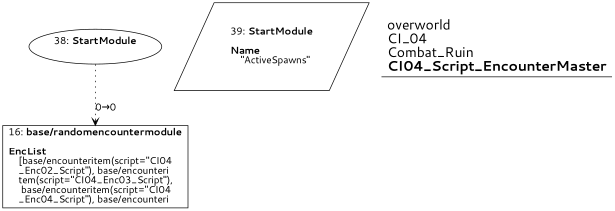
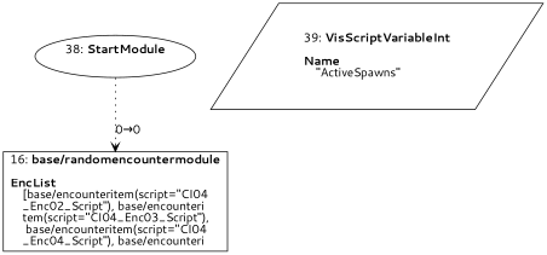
  digraph {
    fontname="Segoe UI"
    splines=spline
    node [fontname="Segoe UI"]
    n1 [label=<16: <b>base/randomencountermodule</b><br/><br/><b>EncList</b><br align="left"/>    [base/encounteritem(script=&quot;CI04<br align="left"/>    _Enc02_Script&quot;), base/encounteri<br align="left"/>    tem(script=&quot;CI04_Enc03_Script&quot;),<br align="left"/>     base/encounteritem(script=&quot;CI04<br align="left"/>    _Enc04_Script&quot;), base/encounteri<br align="left"/>> shape=box]
    n2 [label=<38: <b>StartModule</b><br/><br/>> shape=oval]
-   n3 [label=<39: <b>StartModule</b><br/><br/><b>Name</b><br align="left"/>    &quot;ActiveSpawns&quot;<br align="left"/>> shape=parallelogram]
-   n4 [label=<<font point-size="20">overworld<br align="left"/>CI_04<br align="left"/>Combat_Ruin<br align="left"/><b>CI04_Script_EncounterMaster</b><br align="left"/></font>> shape=underline]
+   n3 [label=<39: <b>VisScriptVariableInt</b><br/><br/><b>Name</b><br align="left"/>    &quot;ActiveSpawns&quot;<br align="left"/>> shape=parallelogram]
    n2 -> n1 [fontname="Segoe UI" label="0→0" style=dotted arrowhead=vee]
  }
